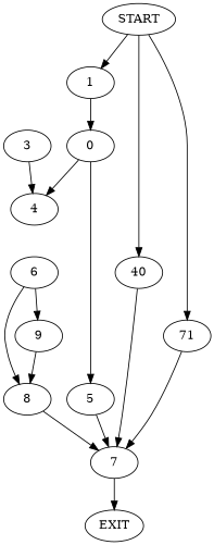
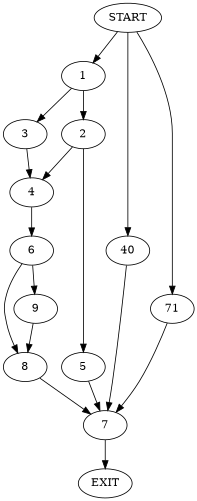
  digraph {
    n1 [label=START]
    1
    n3 [label=40]
    n4 [label=71]
-   2 [label=0]
+   2
    3
    7
    n8 [label=EXIT]
    4
    5
    6
    8
    9
    n1 -> 1
    n1 -> n3
    n1 -> n4
    1 -> 2
+   1 -> 3
    n3 -> 7
    n4 -> 7
    2 -> 4
    2 -> 5
    3 -> 4
    7 -> n8
+   4 -> 6
    5 -> 7
    6 -> 8
    6 -> 9
    8 -> 7
    9 -> 8
  }
